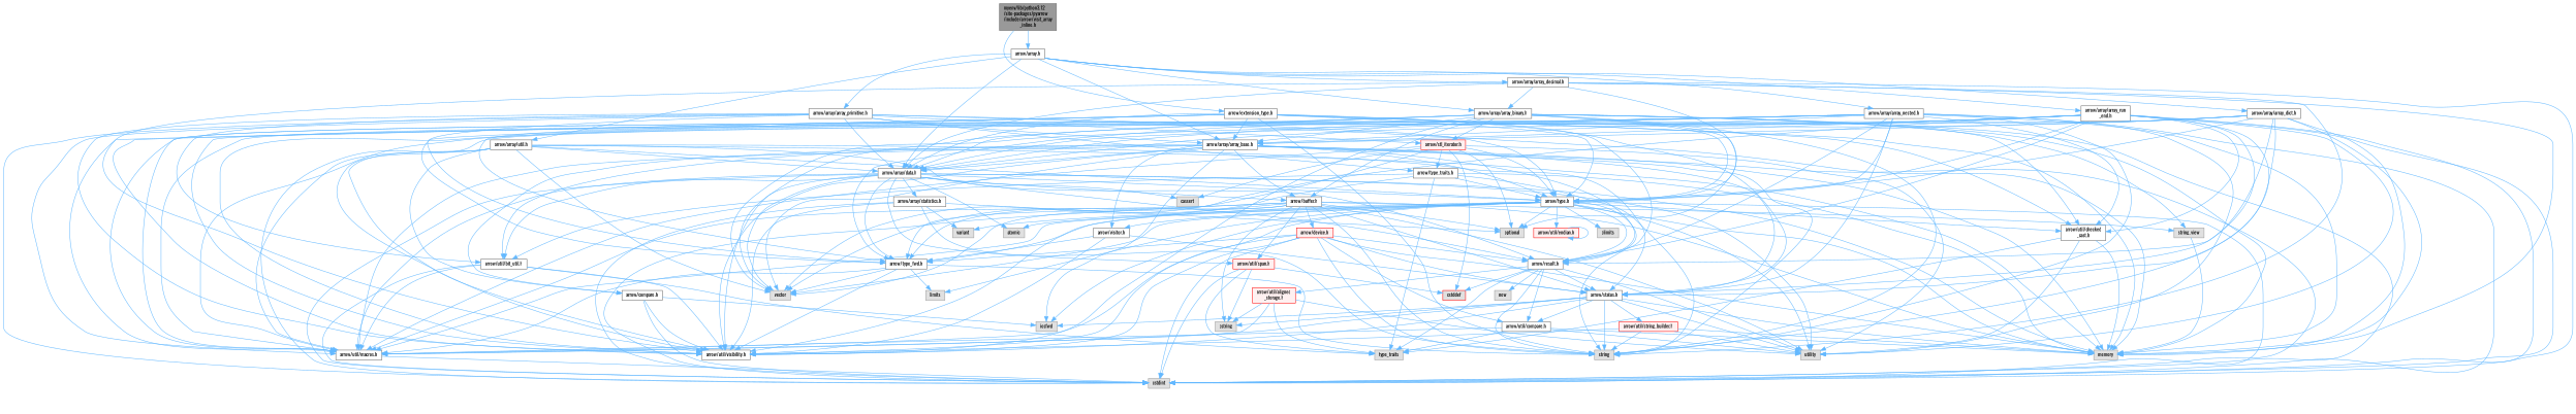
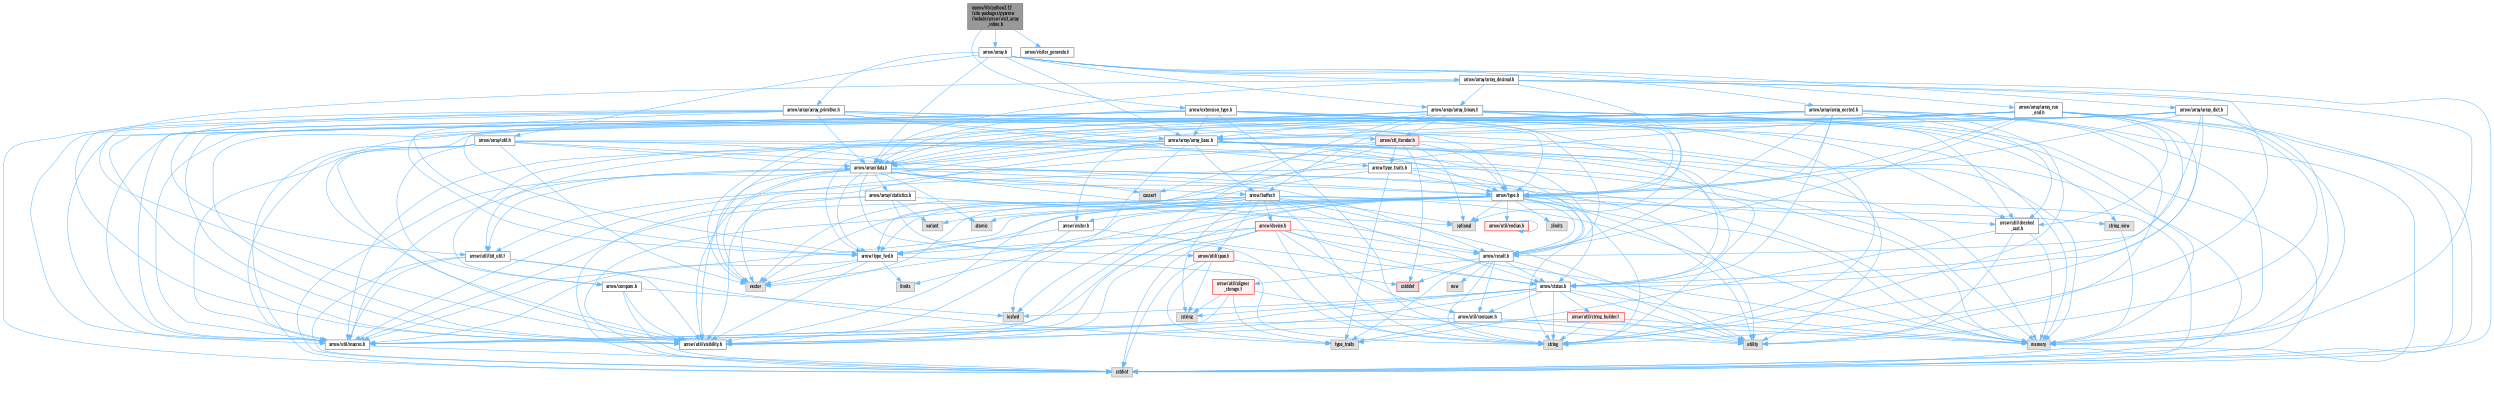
  digraph {
    fontname=Oswald
    node [color=grey40 fillcolor=white fontname=Oswald fontsize=10 shape=box style=filled]
    edge [color=steelblue1 fontname=Oswald fontsize=10 labelfontname=Helvetica labelfontsize=10 style=solid]
    n1 [color=gray40 fillcolor=grey60 fontcolor=black height=0.2 label="myenv/lib/python3.12\l/site-packages/pyarrow\l/include/arrow/visit_array\l_inline.h" width=0.4]
    n2 [height=0.2 label="arrow/array.h" width=0.4]
    n3 [height=0.2 label="arrow/extension_type.h" width=0.4]
+   n4 [height=0.2 label="arrow/visitor_generate.h" width=0.4]
    n5 [height=0.2 label="arrow/array/array_base.h" width=0.4]
    n6 [height=0.2 label="arrow/array/data.h" width=0.4]
    n7 [height=0.2 label="arrow/array/array_binary.h" width=0.4]
    n8 [height=0.2 label="arrow/array/array_decimal.h" width=0.4]
    n9 [height=0.2 label="arrow/array/array_dict.h" width=0.4]
    n10 [height=0.2 label="arrow/array/array_nested.h" width=0.4]
    n11 [height=0.2 label="arrow/array/array_primitive.h" width=0.4]
    n12 [height=0.2 label="arrow/array/array_run\l_end.h" width=0.4]
    n13 [height=0.2 label="arrow/array/util.h" width=0.4]
    n14 [color=grey60 fillcolor="#E0E0E0" height=0.2 label=memory width=0.4]
    n15 [color=grey60 fillcolor="#E0E0E0" height=0.2 label=string width=0.4]
    n16 [height=0.2 label="arrow/util/visibility.h" width=0.4]
    n17 [height=0.2 label="arrow/result.h" width=0.4]
    n18 [height=0.2 label="arrow/status.h" width=0.4]
    n19 [height=0.2 label="arrow/util/macros.h" width=0.4]
    n20 [height=0.2 label="arrow/type.h" width=0.4]
    n21 [height=0.2 label="arrow/type_fwd.h" width=0.4]
    n22 [height=0.2 label="arrow/util/checked\l_cast.h" width=0.4]
    n23 [color=grey60 fillcolor="#E0E0E0" height=0.2 label=cstdint width=0.4]
    n24 [color=grey60 fillcolor="#E0E0E0" height=0.2 label=iosfwd width=0.4]
    n25 [color=grey60 fillcolor="#E0E0E0" height=0.2 label=vector width=0.4]
    n26 [height=0.2 label="arrow/buffer.h" width=0.4]
    n27 [height=0.2 label="arrow/visitor.h" width=0.4]
    n28 [height=0.2 label="arrow/util/bit_util.h" width=0.4]
    n29 [height=0.2 label="arrow/compare.h" width=0.4]
    n30 [color=grey60 fillcolor="#E0E0E0" height=0.2 label=atomic width=0.4]
    n31 [color=grey60 fillcolor="#E0E0E0" height=0.2 label=cassert width=0.4]
    n32 [color=grey60 fillcolor="#E0E0E0" height=0.2 label=utility width=0.4]
    n33 [height=0.2 label="arrow/array/statistics.h" width=0.4]
    n34 [color=red fillcolor="#FFF0F0" height=0.2 label="arrow/util/span.h" width=0.4]
    n35 [color=grey60 fillcolor="#E0E0E0" height=0.2 label=optional width=0.4]
    n36 [color=grey60 fillcolor="#E0E0E0" height=0.2 label=string_view width=0.4]
    n37 [color=red fillcolor="#FFF0F0" height=0.2 label="arrow/stl_iterator.h" width=0.4]
    n38 [height=0.2 label="arrow/type_traits.h" width=0.4]
    n39 [color=grey60 fillcolor="#E0E0E0" height=0.2 label=cstring width=0.4]
    n40 [color=red fillcolor="#FFF0F0" height=0.2 label="arrow/device.h" width=0.4]
    n41 [height=0.2 label="arrow/util/compare.h" width=0.4]
    n42 [color=red fillcolor="#E0E0E0" height=0.2 label=cstddef width=0.4]
    n43 [color=grey60 fillcolor="#E0E0E0" height=0.2 label=new width=0.4]
    n44 [color=grey60 fillcolor="#E0E0E0" height=0.2 label=type_traits width=0.4]
    n45 [color=red fillcolor="#FFF0F0" height=0.2 label="arrow/util/aligned\l_storage.h" width=0.4]
    n46 [color=red fillcolor="#FFF0F0" height=0.2 label="arrow/util/string_builder.h" width=0.4]
    n47 [color=grey60 fillcolor="#E0E0E0" height=0.2 label=variant width=0.4]
    n48 [color=grey60 fillcolor="#E0E0E0" height=0.2 label=limits width=0.4]
    n49 [color=grey60 fillcolor="#E0E0E0" height=0.2 label=climits width=0.4]
    n50 [color=red fillcolor="#FFF0F0" height=0.2 label="arrow/util/endian.h" width=0.4]
    n1 -> n2
    n1 -> n3
+   n1 -> n4
    n2 -> n5
    n2 -> n6
    n2 -> n7
    n2 -> n8
    n2 -> n9
    n2 -> n10
    n2 -> n11
    n2 -> n12
    n2 -> n13
    n3 -> n5
    n3 -> n6
    n3 -> n14
    n3 -> n15
    n3 -> n16
    n3 -> n17
    n3 -> n18
    n3 -> n19
    n3 -> n20
    n3 -> n21
    n3 -> n22
    n5 -> n6
    n5 -> n14
    n5 -> n15
    n5 -> n16
    n5 -> n17
    n5 -> n18
    n5 -> n19
    n5 -> n20
    n5 -> n23
    n5 -> n24
    n5 -> n25
    n5 -> n26
    n5 -> n27
    n5 -> n28
    n5 -> n29
    n6 -> n14
    n6 -> n16
    n6 -> n17
-   n6 -> n19
+   n19 -> n6
    n6 -> n20
    n6 -> n21
    n6 -> n23
    n6 -> n25
    n6 -> n26
    n6 -> n28
    n6 -> n30
    n6 -> n31
    n6 -> n32
    n6 -> n33
    n6 -> n34
    n7 -> n5
    n7 -> n6
    n7 -> n14
    n7 -> n15
    n7 -> n16
    n7 -> n19
    n7 -> n20
    n7 -> n22
    n7 -> n23
    n7 -> n25
    n7 -> n26
    n7 -> n35
    n7 -> n36
    n7 -> n37
    n8 -> n6
    n8 -> n7
    n8 -> n14
    n8 -> n15
    n8 -> n16
    n8 -> n20
    n8 -> n23
    n9 -> n5
    n9 -> n6
    n9 -> n14
    n9 -> n16
    n9 -> n17
    n9 -> n18
    n9 -> n19
    n9 -> n20
    n9 -> n23
    n10 -> n5
    n10 -> n6
    n10 -> n14
    n10 -> n15
    n10 -> n16
    n10 -> n17
    n10 -> n18
    n10 -> n19
    n10 -> n20
    n10 -> n21
    n10 -> n22
    n10 -> n23
    n10 -> n25
    n10 -> n32
    n11 -> n5
    n11 -> n6
    n11 -> n14
    n11 -> n16
    n11 -> n19
    n11 -> n20
    n11 -> n21
    n11 -> n23
    n11 -> n28
    n11 -> n37
    n11 -> n38
    n12 -> n5
    n12 -> n6
    n12 -> n14
    n12 -> n15
    n12 -> n16
    n12 -> n17
    n12 -> n18
    n12 -> n19
    n12 -> n20
    n12 -> n21
    n12 -> n22
    n12 -> n23
    n12 -> n25
    n12 -> n32
    n13 -> n6
    n13 -> n14
    n13 -> n16
    n13 -> n17
    n13 -> n18
    n13 -> n19
    n13 -> n20
    n13 -> n23
    n13 -> n25
    n13 -> n29
    n17 -> n15
    n17 -> n18
    n17 -> n32
    n17 -> n41
    n17 -> n42
    n17 -> n43
    n17 -> n44
    n17 -> n45
    n18 -> n14
    n18 -> n15
    n18 -> n16
    n18 -> n19
    n18 -> n24
    n18 -> n32
    n18 -> n39
    n18 -> n41
    n18 -> n46
    n19 -> n23
    n20 -> n14
    n20 -> n15
    n20 -> n16
    n20 -> n17
    n20 -> n19
    n20 -> n21
    n20 -> n22
    n20 -> n23
    n20 -> n24
    n20 -> n25
    n20 -> n27
    n20 -> n30
    n20 -> n32
    n20 -> n35
    n20 -> n47
    n20 -> n48
    n20 -> n49
    n20 -> n50
    n21 -> n15
    n21 -> n16
    n21 -> n19
    n21 -> n25
    n21 -> n48
    n22 -> n14
    n22 -> n32
    n22 -> n44
    n26 -> n14
    n26 -> n15
    n26 -> n16
    n26 -> n18
    n26 -> n19
    n26 -> n21
    n26 -> n23
    n26 -> n25
    n26 -> n32
    n26 -> n34
    n26 -> n35
    n26 -> n36
    n26 -> n39
    n26 -> n40
    n27 -> n16
    n27 -> n18
    n27 -> n21
    n28 -> n16
    n28 -> n19
    n28 -> n23
    n28 -> n44
    n29 -> n16
    n29 -> n23
    n29 -> n24
    n33 -> n15
    n33 -> n16
    n33 -> n23
    n33 -> n35
    n33 -> n47
    n34 -> n23
    n34 -> n39
    n34 -> n42
    n34 -> n44
    n36 -> n14
    n37 -> n19
    n37 -> n20
    n37 -> n21
    n37 -> n31
    n37 -> n32
    n37 -> n35
    n37 -> n38
    n37 -> n42
    n38 -> n14
    n38 -> n15
    n38 -> n20
    n38 -> n25
    n38 -> n28
    n38 -> n44
    n40 -> n14
    n40 -> n15
    n40 -> n16
    n40 -> n17
    n40 -> n18
    n40 -> n19
    n40 -> n21
    n40 -> n23
    n40 -> n41
    n41 -> n14
    n41 -> n19
    n41 -> n32
    n41 -> n44
    n45 -> n19
    n45 -> n32
    n45 -> n39
    n45 -> n44
    n46 -> n14
    n46 -> n15
    n46 -> n16
    n46 -> n32
    n50 -> n50
  }
